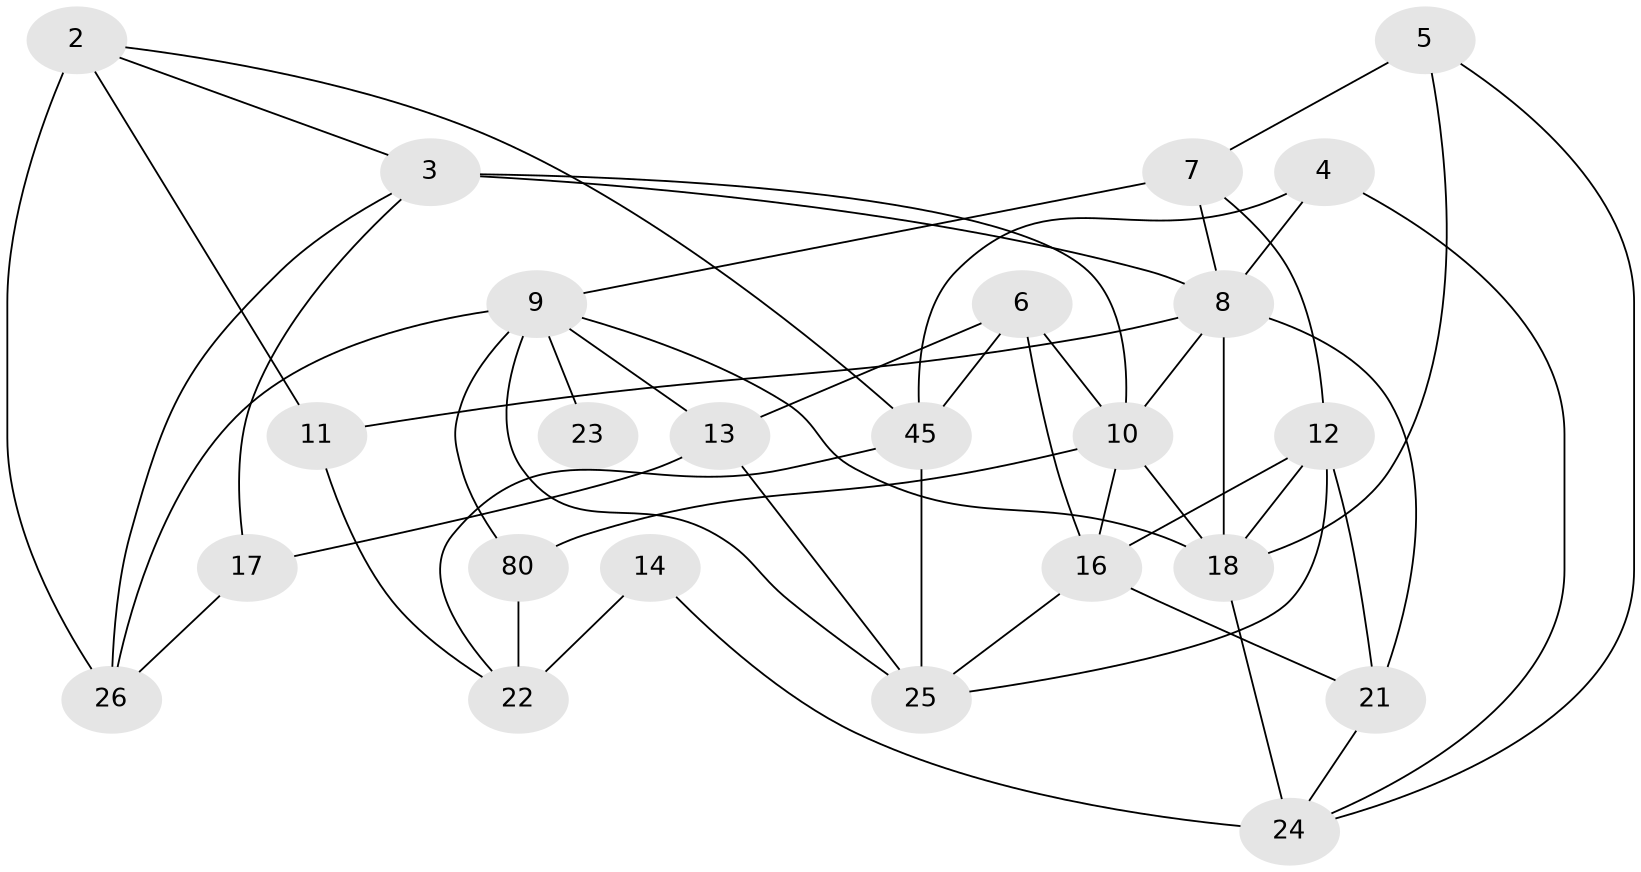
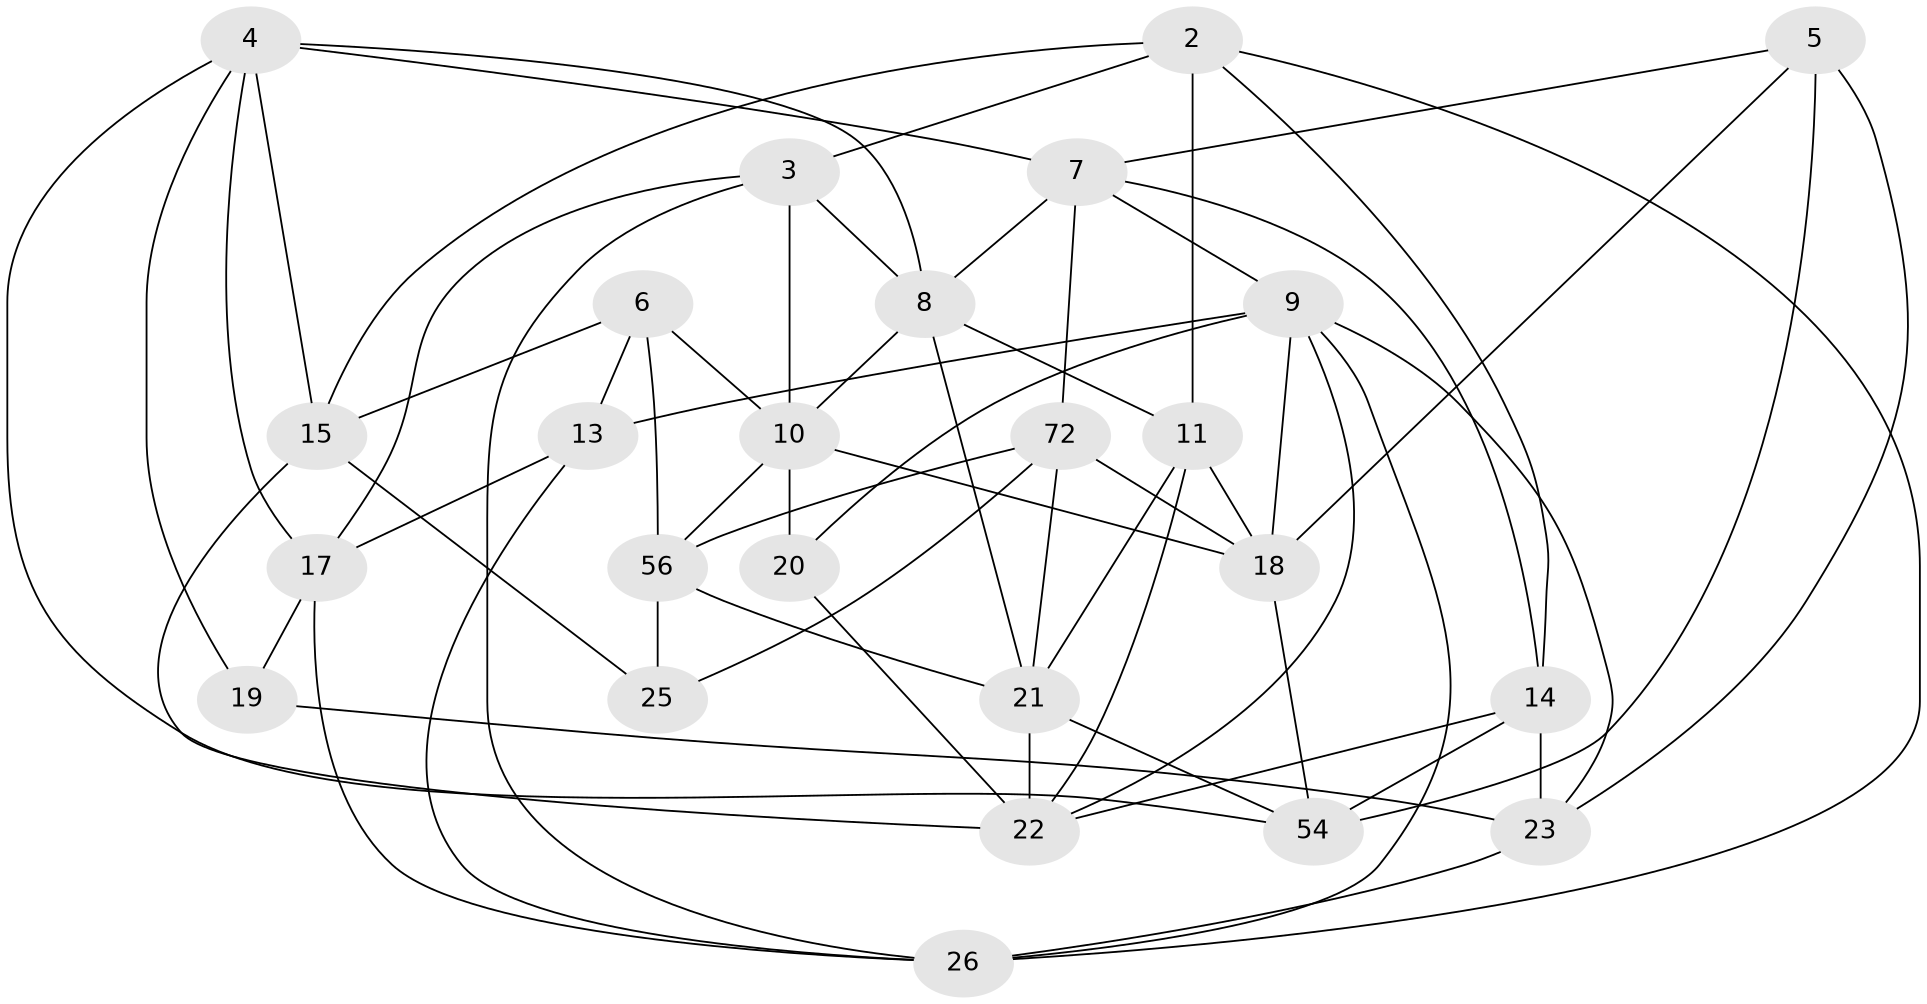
  graph {
    fontname="DejaVu Sans"
    node [color=gray90 fontname="DejaVu Sans" style=filled]
    edge [fontname="DejaVu Sans" weight=1.0]
    13
    26
    17
-   16
+   16 [label=56]
    21
    25
    23
    2
    3
    11
    14
-   15 [label=45]
+   15
    8
    10
    18
    22
-   24
-   20 [label=80]
+   24 [label=54]
+   20
+   19
    4
    7
    9
-   12
+   12 [label=72]
    5
    6
-   13 -- 25
+   13 -- 26
    13 -- 17 [weight=2.0]
    17 -- 26
+   17 -- 19
    16 -- 21
    16 -- 25
+   21 -- 22
    21 -- 24
+   23 -- 26
    2 -- 26
    2 -- 3
    2 -- 11 [weight=2.0]
+   2 -- 14
    2 -- 15
    3 -- 26
    3 -- 17
    3 -- 8
    3 -- 10 [weight=2.0]
-   8 -- 18
+   11 -- 21
+   11 -- 18
    11 -- 22
+   14 -- 23
    14 -- 22
    14 -- 24 [weight=2.0]
    15 -- 25
    15 -- 22
    8 -- 21
    8 -- 11
    8 -- 10
    10 -- 16
    10 -- 18
    10 -- 20
    18 -- 24
    20 -- 22 [weight=2.0]
+   19 -- 23
+   4 -- 17
    4 -- 15
    4 -- 8
    4 -- 24
+   4 -- 19
+   4 -- 7
+   7 -- 14
    7 -- 8
    7 -- 9
    7 -- 12
    9 -- 13
    9 -- 26
-   9 -- 25
+   9 -- 22
    9 -- 23
    9 -- 18
    9 -- 20 [weight=2.0]
    12 -- 16 [weight=2.0]
    12 -- 21
    12 -- 25
    12 -- 18
+   5 -- 23
    5 -- 18
    5 -- 24
    5 -- 7
    6 -- 13
    6 -- 16
    6 -- 15
    6 -- 10
  }
